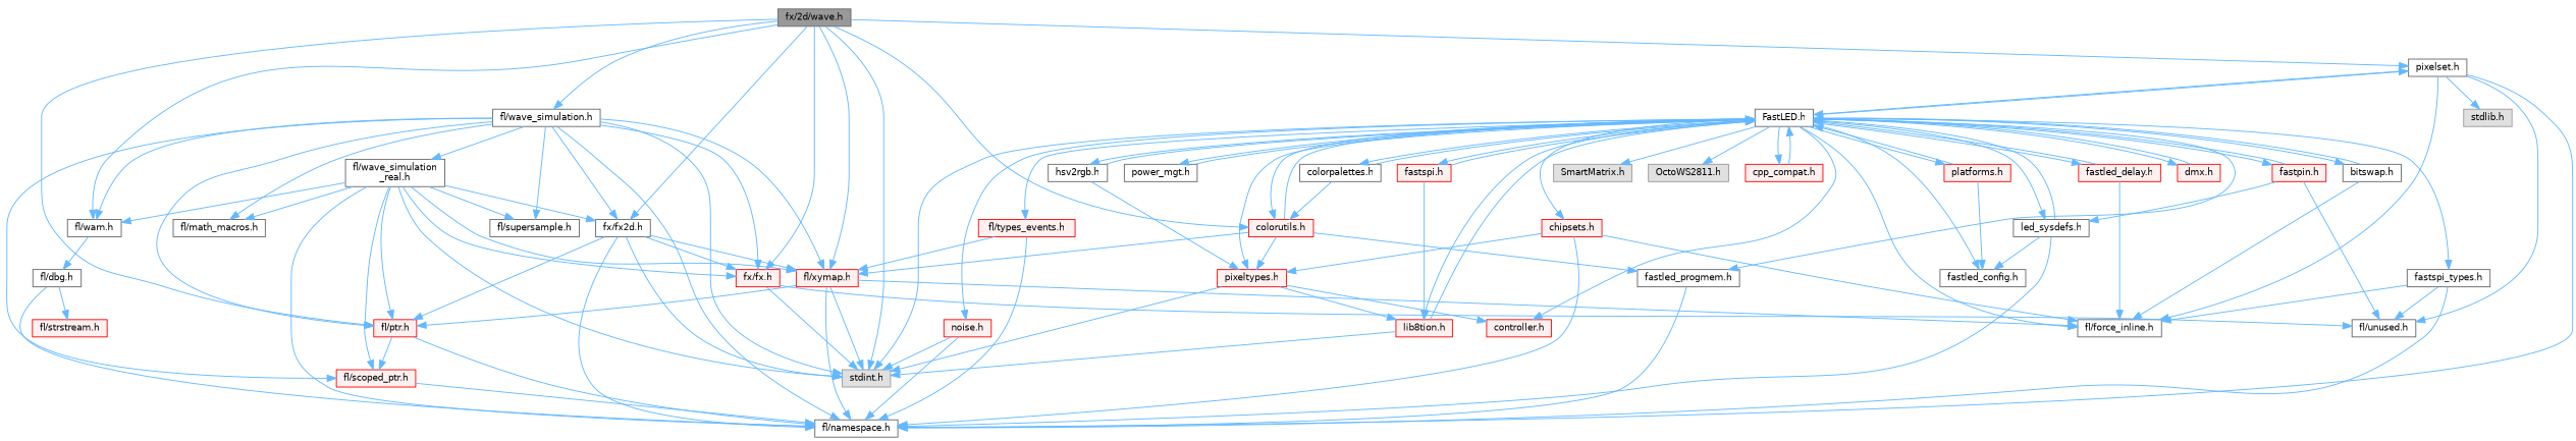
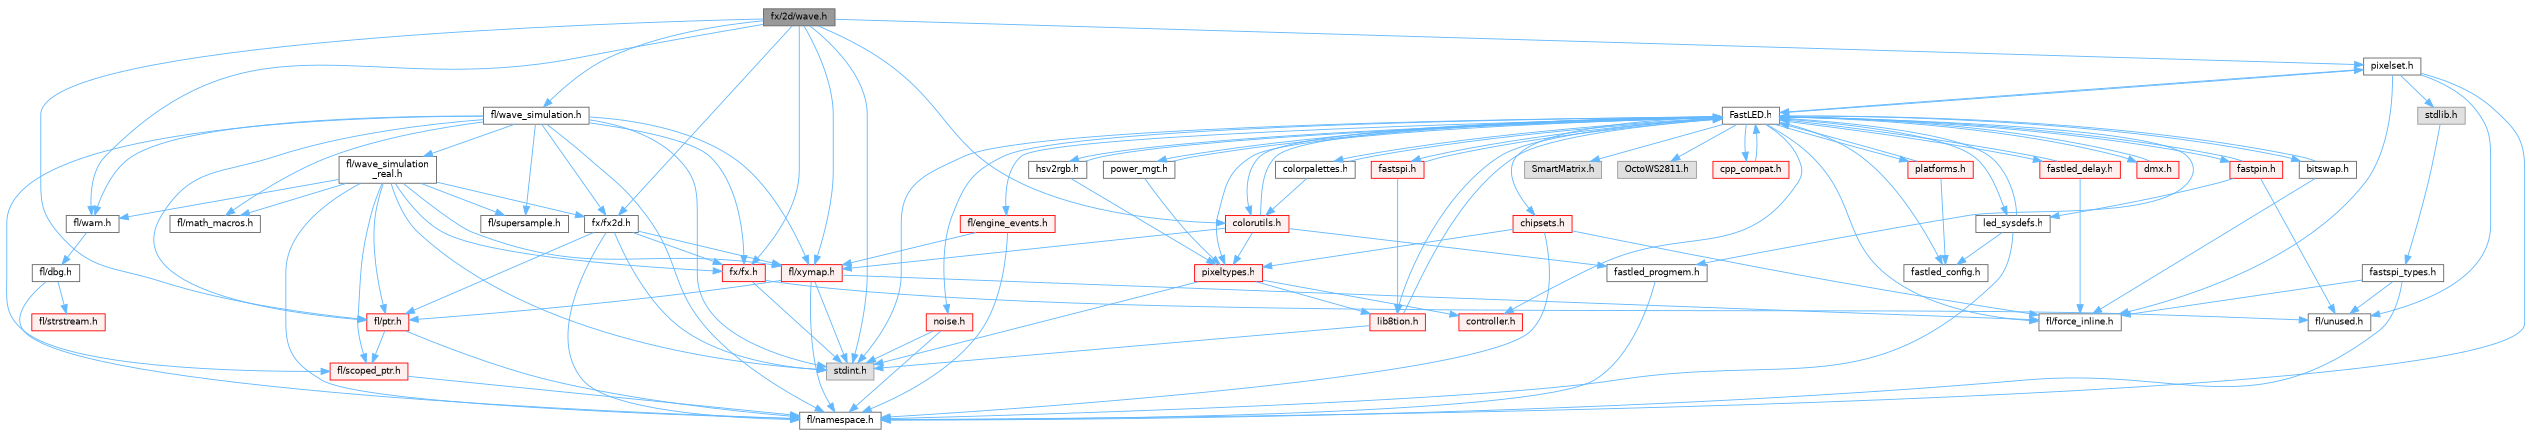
  digraph {
    node [color=grey40 fillcolor=white fontname=Helvetica fontsize=10 shape=box style=filled]
    edge [color=steelblue1 fontname=Helvetica fontsize=10 labelfontname=Helvetica labelfontsize=10 style=solid]
    n1 [color=gray40 fillcolor=grey60 fontcolor=black height=0.2 label="fx/2d/wave.h" width=0.4]
    n2 [color=grey60 fillcolor="#E0E0E0" height=0.2 label="stdint.h" width=0.4]
    n3 [height=0.2 label="fl/warn.h" width=0.4]
    n4 [color=red fillcolor="#FFF0F0" height=0.2 label="fl/ptr.h" width=0.4]
    n5 [height=0.2 label="fl/wave_simulation.h" width=0.4]
    n6 [color=red fillcolor="#FFF0F0" height=0.2 label="fl/xymap.h" width=0.4]
    n7 [color=red fillcolor="#FFF0F0" height=0.2 label="fx/fx.h" width=0.4]
    n8 [height=0.2 label="fx/fx2d.h" width=0.4]
    n9 [height=0.2 label="pixelset.h" width=0.4]
    n10 [color=red fillcolor="#FFF0F0" height=0.2 label="colorutils.h" width=0.4]
    n11 [height=0.2 label="fl/dbg.h" width=0.4]
    n12 [height=0.2 label="fl/namespace.h" width=0.4]
    n13 [color=red fillcolor="#FFF0F0" height=0.2 label="fl/scoped_ptr.h" width=0.4]
    n14 [height=0.2 label="fl/math_macros.h" width=0.4]
    n15 [height=0.2 label="fl/wave_simulation\l_real.h" width=0.4]
    n16 [height=0.2 label="fl/supersample.h" width=0.4]
    n17 [height=0.2 label="fl/force_inline.h" width=0.4]
    n18 [height=0.2 label="fl/unused.h" width=0.4]
    n19 [height=0.2 label="FastLED.h" width=0.4]
    n20 [color=grey60 fillcolor="#E0E0E0" height=0.2 label="stdlib.h" width=0.4]
    n21 [height=0.2 label="fastled_progmem.h" width=0.4]
    n22 [color=red fillcolor="#FFF0F0" height=0.2 label="pixeltypes.h" width=0.4]
    n23 [color=red fillcolor="#FFF0F0" height=0.2 label="fl/strstream.h" width=0.4]
    n24 [color=grey60 fillcolor="#E0E0E0" height=0.2 label="SmartMatrix.h" width=0.4]
    n25 [color=grey60 fillcolor="#E0E0E0" height=0.2 label="OctoWS2811.h" width=0.4]
    n26 [color=red fillcolor="#FFF0F0" height=0.2 label="cpp_compat.h" width=0.4]
    n27 [height=0.2 label="fastled_config.h" width=0.4]
    n28 [height=0.2 label="led_sysdefs.h" width=0.4]
    n29 [color=red fillcolor="#FFF0F0" height=0.2 label="fastled_delay.h" width=0.4]
    n30 [height=0.2 label="bitswap.h" width=0.4]
    n31 [color=red fillcolor="#FFF0F0" height=0.2 label="controller.h" width=0.4]
    n32 [color=red fillcolor="#FFF0F0" height=0.2 label="fastpin.h" width=0.4]
    n33 [height=0.2 label="fastspi_types.h" width=0.4]
    n34 [color=red fillcolor="#FFF0F0" height=0.2 label="dmx.h" width=0.4]
    n35 [color=red fillcolor="#FFF0F0" height=0.2 label="platforms.h" width=0.4]
    n36 [color=red fillcolor="#FFF0F0" height=0.2 label="lib8tion.h" width=0.4]
    n37 [height=0.2 label="hsv2rgb.h" width=0.4]
    n38 [height=0.2 label="colorpalettes.h" width=0.4]
    n39 [color=red fillcolor="#FFF0F0" height=0.2 label="noise.h" width=0.4]
    n40 [height=0.2 label="power_mgt.h" width=0.4]
    n41 [color=red fillcolor="#FFF0F0" height=0.2 label="fastspi.h" width=0.4]
    n42 [color=red fillcolor="#FFF0F0" height=0.2 label="chipsets.h" width=0.4]
-   n43 [color=red fillcolor="#FFF0F0" height=0.2 label="fl/types_events.h" width=0.4]
+   n43 [color=red fillcolor="#FFF0F0" height=0.2 label="fl/engine_events.h" width=0.4]
    n1 -> n2
    n1 -> n3
    n1 -> n4
    n1 -> n5
    n1 -> n6
    n1 -> n7
    n1 -> n8
    n1 -> n9
    n1 -> n10
    n3 -> n11
    n4 -> n12
    n4 -> n13
    n5 -> n2
    n5 -> n3
    n5 -> n4
    n5 -> n6
    n5 -> n7
    n5 -> n8
    n5 -> n12
    n5 -> n13
    n5 -> n14
    n5 -> n15
    n5 -> n16
    n6 -> n2
    n6 -> n4
    n6 -> n12
    n6 -> n17
    n7 -> n2
    n7 -> n18
    n8 -> n2
    n8 -> n4
    n8 -> n6
    n8 -> n7
    n8 -> n12
    n9 -> n12
    n9 -> n17
    n9 -> n18
    n9 -> n19
    n9 -> n20
    n10 -> n6
    n10 -> n19
    n10 -> n21
    n10 -> n22
    n11 -> n12
    n11 -> n23
    n13 -> n12
    n15 -> n2
    n15 -> n3
    n15 -> n4
    n15 -> n6
    n15 -> n7
    n15 -> n8
    n15 -> n12
    n15 -> n13
    n15 -> n14
    n15 -> n16
    n19 -> n2
    n19 -> n9
    n19 -> n10
    n19 -> n17
    n19 -> n21
    n19 -> n22
    n19 -> n24
    n19 -> n25
    n19 -> n26
    n19 -> n27
    n19 -> n28
    n19 -> n29
    n19 -> n30
    n19 -> n31
    n19 -> n32
-   n19 -> n33
+   n20 -> n33
    n19 -> n34
    n19 -> n35
    n19 -> n36
    n19 -> n37
    n19 -> n38
    n19 -> n39
    n19 -> n40
    n19 -> n41
    n19 -> n42
    n19 -> n43
    n21 -> n12
    n22 -> n2
    n22 -> n31
    n22 -> n36
    n26 -> n19
    n28 -> n12
    n28 -> n19
    n28 -> n27
    n29 -> n17
    n29 -> n19
    n30 -> n17
    n30 -> n19
    n32 -> n18
    n32 -> n19
    n32 -> n28
    n33 -> n12
    n33 -> n17
    n33 -> n18
    n34 -> n19
    n35 -> n19
    n35 -> n27
    n36 -> n2
    n36 -> n19
    n37 -> n19
    n37 -> n22
    n38 -> n10
    n38 -> n19
    n39 -> n2
    n39 -> n12
    n40 -> n19
+   n40 -> n22
    n41 -> n19
    n41 -> n36
    n42 -> n12
    n42 -> n17
    n42 -> n22
    n43 -> n6
    n43 -> n12
  }
